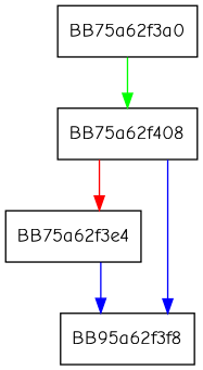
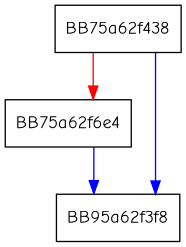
  digraph {
    fontname="Comic Neue"
    splines=ortho
    node [fontname="Comic Neue" shape=box]
    edge [color=blue fontname="Comic Neue"]
-   BB75a62f3a0
-   BB75a62f408
-   BB75a62f3e4
+   BB75a62f408 [label=BB75a62f438]
+   BB75a62f3e4 [label=BB75a62f6e4]
    n4 [label=BB95a62f3f8]
-   BB75a62f3a0 -> BB75a62f408 [color=green]
    BB75a62f408 -> BB75a62f3e4 [color=red]
    BB75a62f408 -> n4
    BB75a62f3e4 -> n4
  }
